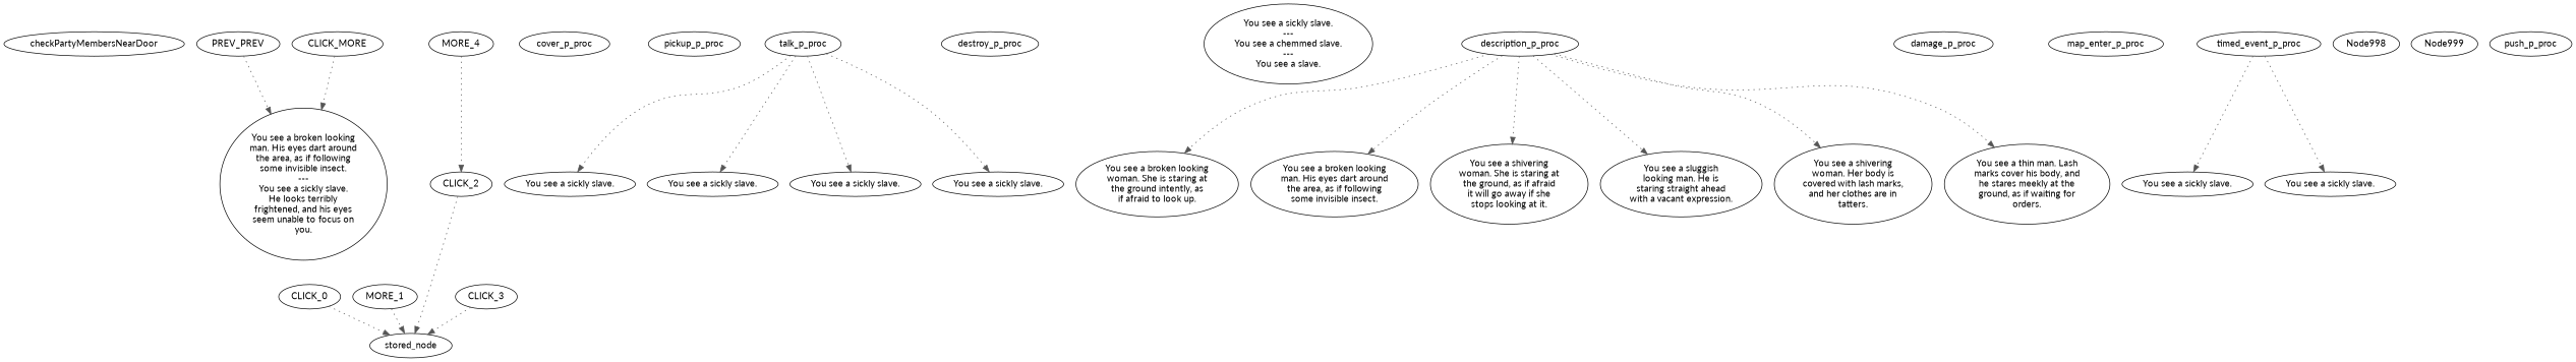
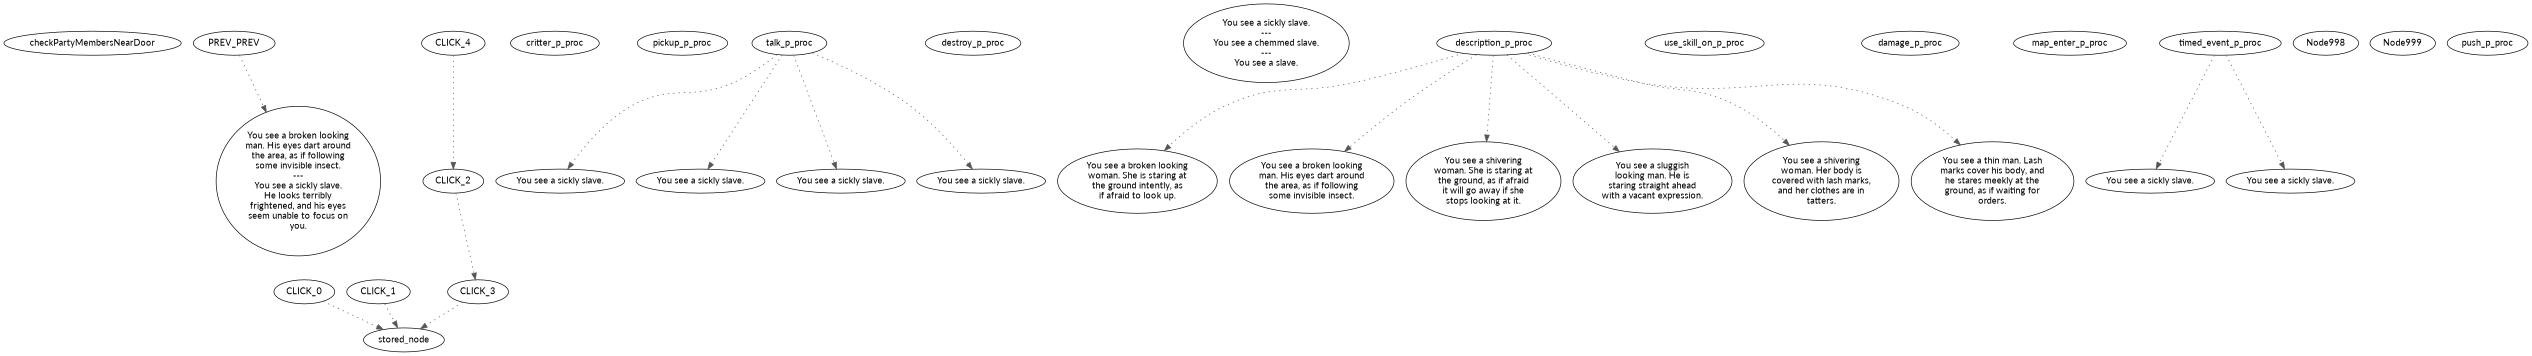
  digraph {
    fontname=Lato
    node [color="#000000" fillcolor="#FFFFFF" fontname=Lato style=filled]
    edge [color="#555555" fontname=Lato style=dotted]
    checkPartyMembersNearDoor
    n2 [label="You see a broken looking\nman. His eyes dart around\nthe area, as if following\nsome invisible insect.\n---\nYou see a sickly slave.\nHe looks terribly\nfrightened, and his eyes\nseem unable to focus on\nyou."]
    n3 [label=PREV_PREV]
    stored_node [color="" fillcolor="" style=""]
    CLICK_0
-   CLICK_1 [label=MORE_1]
+   CLICK_1
    CLICK_2
    CLICK_3
-   CLICK_4 [label=MORE_4]
-   CLICK_MORE
-   critter_p_proc [label=cover_p_proc]
+   CLICK_4
+   critter_p_proc
    pickup_p_proc
    n13 [label="You see a sickly slave."]
    talk_p_proc
    n15 [label="You see a sickly slave."]
    n16 [label="You see a sickly slave."]
    n17 [label="You see a sickly slave."]
    destroy_p_proc
    n19 [label="You see a sickly slave.\n---\nYou see a chemmed slave.\n---\nYou see a slave."]
    n20 [label="You see a broken looking\nwoman. She is staring at\nthe ground intently, as\nif afraid to look up."]
    description_p_proc
    n22 [label="You see a broken looking\nman. His eyes dart around\nthe area, as if following\nsome invisible insect."]
    n23 [label="You see a shivering\nwoman. She is staring at\nthe ground, as if afraid\nit will go away if she\nstops looking at it."]
    n24 [label="You see a sluggish\nlooking man. He is\nstaring straight ahead\nwith a vacant expression."]
    n25 [label="You see a shivering\nwoman. Her body is\ncovered with lash marks,\nand her clothes are in\ntatters."]
    n26 [label="You see a thin man. Lash\nmarks cover his body, and\nhe stares meekly at the\nground, as if waiting for\norders."]
+   use_skill_on_p_proc
    damage_p_proc
    map_enter_p_proc
    n30 [label="You see a sickly slave."]
    timed_event_p_proc
    n32 [label="You see a sickly slave."]
    Node998
    Node999
    push_p_proc
    n3 -> n2
    CLICK_0 -> stored_node
    CLICK_1 -> stored_node
-   CLICK_2 -> stored_node
+   CLICK_2 -> CLICK_3
    CLICK_3 -> stored_node
    CLICK_4 -> CLICK_2
-   CLICK_MORE -> n2
    talk_p_proc -> n13
    talk_p_proc -> n15
    talk_p_proc -> n16
    talk_p_proc -> n17
    description_p_proc -> n20
    description_p_proc -> n22
    description_p_proc -> n23
    description_p_proc -> n24
    description_p_proc -> n25
    description_p_proc -> n26
    timed_event_p_proc -> n30
    timed_event_p_proc -> n32
  }
